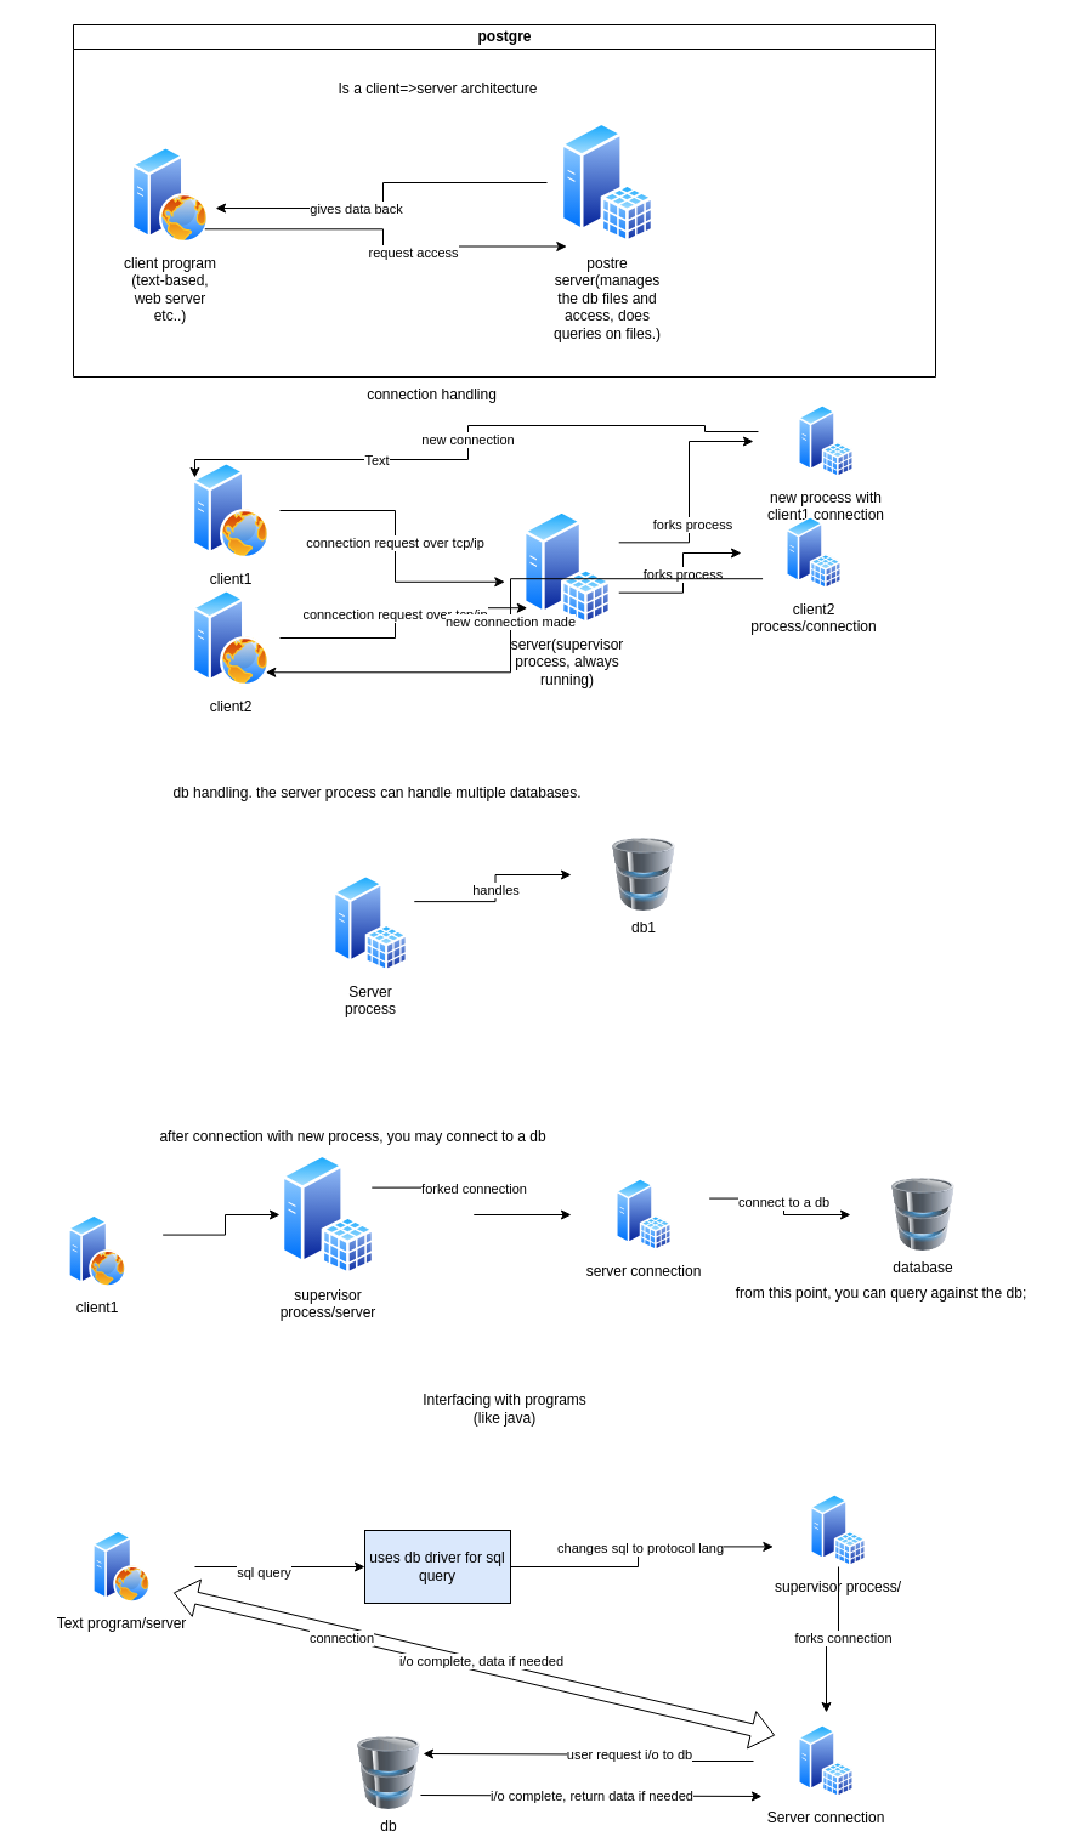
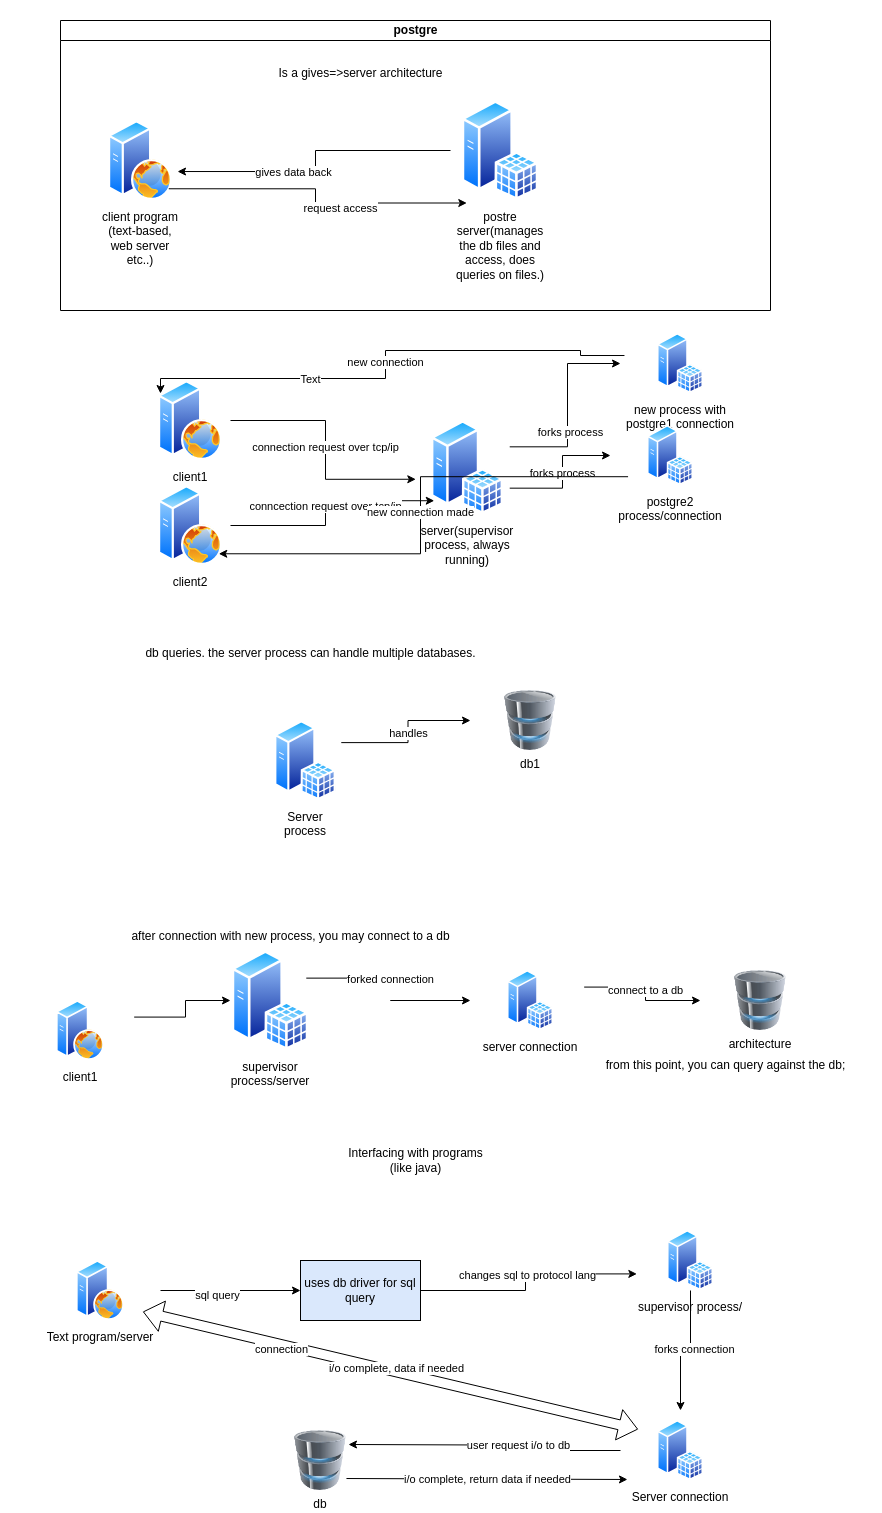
  <mxCell id="0" />
  <mxCell id="1" parent="0" />
  <mxCell id="2" value="postgre" style="swimlane;html=1;startSize=20;horizontal=1;containerType=tree;glass=0;" parent="1" vertex="1"><mxGeometry x="60" y="20" width="710" height="290" as="geometry" /></mxCell>
  <mxCell id="3" value="client program (text-based, web server etc..)" style="whiteSpace=wrap;html=1;aspect=fixed;shape=image;labelBackgroundColor=default;verticalAlign=top;verticalLabelPosition=bottom;perimeter=ellipsePerimeter;shadow=0;dashed=0;spacingTop=3;image=img/lib/active_directory/web_server.svg;" vertex="1" parent="2"><mxGeometry x="40" y="100" width="80" height="80" as="geometry" /></mxCell>
  <mxCell id="4" value="postre server(manages the db files and access, does queries on files.)" style="whiteSpace=wrap;html=1;aspect=fixed;shape=image;labelBackgroundColor=default;verticalAlign=top;verticalLabelPosition=bottom;perimeter=ellipsePerimeter;shadow=0;dashed=0;spacingTop=3;image=img/lib/active_directory/sql_server.svg;" vertex="1" parent="2"><mxGeometry x="390" y="80" width="100" height="100" as="geometry" /></mxCell>
  <mxCell id="5" style="edgeStyle=orthogonalEdgeStyle;rounded=0;orthogonalLoop=1;jettySize=auto;html=1;exitX=1;exitY=1;exitDx=0;exitDy=0;entryX=0.163;entryY=1.025;entryDx=0;entryDy=0;entryPerimeter=0;" edge="1" parent="2" source="3" target="4"><mxGeometry relative="1" as="geometry" /></mxCell>
  <mxCell id="6" value="request access" style="edgeLabel;html=1;align=center;verticalAlign=middle;resizable=0;points=[];" vertex="1" connectable="0" parent="5"><mxGeometry x="0.182" y="-5" relative="1" as="geometry"><mxPoint as="offset" /></mxGeometry></mxCell>
  <mxCell id="7" style="edgeStyle=orthogonalEdgeStyle;rounded=0;orthogonalLoop=1;jettySize=auto;html=1;exitX=0;exitY=0.5;exitDx=0;exitDy=0;entryX=0.963;entryY=0.638;entryDx=0;entryDy=0;entryPerimeter=0;" edge="1" parent="2" source="4" target="3"><mxGeometry relative="1" as="geometry" /></mxCell>
  <mxCell id="8" value="gives data back" style="edgeLabel;html=1;align=center;verticalAlign=middle;resizable=0;points=[];" vertex="1" connectable="0" parent="7"><mxGeometry x="0.22" relative="1" as="geometry"><mxPoint as="offset" /></mxGeometry></mxCell>
- <mxCell id="9" value="Is a client=&amp;gt;server architecture" style="text;html=1;align=center;verticalAlign=middle;resizable=0;points=[];autosize=1;strokeColor=none;fillColor=none;" vertex="1" parent="1"><mxGeometry x="265" y="58" width="190" height="30" as="geometry" /></mxCell>
+ <mxCell id="9" value="Is a gives=&amp;gt;server architecture" style="text;html=1;align=center;verticalAlign=middle;resizable=0;points=[];autosize=1;strokeColor=none;fillColor=none;" vertex="1" parent="1"><mxGeometry x="265" y="58" width="190" height="30" as="geometry" /></mxCell>
  <mxCell id="10" value="client1" style="whiteSpace=wrap;html=1;aspect=fixed;shape=image;labelBackgroundColor=default;verticalAlign=top;verticalLabelPosition=bottom;perimeter=ellipsePerimeter;shadow=0;dashed=0;spacingTop=3;image=img/lib/active_directory/web_server.svg;" vertex="1" parent="1"><mxGeometry x="150" y="380" width="80" height="80" as="geometry" /></mxCell>
  <mxCell id="11" style="edgeStyle=orthogonalEdgeStyle;rounded=0;orthogonalLoop=1;jettySize=auto;html=1;exitX=1;exitY=0.25;exitDx=0;exitDy=0;entryX=0;entryY=0.5;entryDx=0;entryDy=0;" edge="1" parent="1" source="14" target="17"><mxGeometry relative="1" as="geometry" /></mxCell>
  <mxCell id="12" value="forks process" style="edgeLabel;html=1;align=center;verticalAlign=middle;resizable=0;points=[];" vertex="1" connectable="0" parent="11"><mxGeometry x="-0.248" y="-2" relative="1" as="geometry"><mxPoint as="offset" /></mxGeometry></mxCell>
  <mxCell id="13" value="forks process" style="edgeStyle=orthogonalEdgeStyle;rounded=0;orthogonalLoop=1;jettySize=auto;html=1;exitX=1;exitY=0.75;exitDx=0;exitDy=0;" edge="1" parent="1" source="14" target="21"><mxGeometry relative="1" as="geometry" /></mxCell>
  <mxCell id="14" value="server(supervisor process, always running)" style="whiteSpace=wrap;html=1;aspect=fixed;shape=image;labelBackgroundColor=default;verticalAlign=top;verticalLabelPosition=bottom;perimeter=ellipsePerimeter;shadow=0;dashed=0;spacingTop=3;image=img/lib/active_directory/sql_server.svg;" vertex="1" parent="1"><mxGeometry x="420" y="420" width="94" height="94" as="geometry" /></mxCell>
  <mxCell id="15" value="connection request over tcp/ip" style="edgeStyle=orthogonalEdgeStyle;rounded=0;orthogonalLoop=1;jettySize=auto;html=1;exitX=1;exitY=0.5;exitDx=0;exitDy=0;entryX=-0.05;entryY=0.625;entryDx=0;entryDy=0;entryPerimeter=0;" edge="1" parent="1" source="10" target="14"><mxGeometry relative="1" as="geometry" /></mxCell>
- <mxCell id="16" value="connection handling " style="text;html=1;align=center;verticalAlign=middle;resizable=0;points=[];autosize=1;strokeColor=none;fillColor=none;" vertex="1" parent="1"><mxGeometry x="290" y="310" width="130" height="30" as="geometry" /></mxCell>
- <mxCell id="17" value="new process with client1 connection" style="rounded=0;whiteSpace=wrap;html=1;shape=image;labelBackgroundColor=default;verticalAlign=top;verticalLabelPosition=bottom;aspect=fixed;perimeter=ellipsePerimeter;shadow=0;dashed=0;spacingTop=3;image=img/lib/active_directory/sql_server.svg;" vertex="1" parent="1"><mxGeometry x="620" y="333" width="120" height="60" as="geometry" /></mxCell>
+ <mxCell id="17" value="new process with postgre1 connection" style="rounded=0;whiteSpace=wrap;html=1;shape=image;labelBackgroundColor=default;verticalAlign=top;verticalLabelPosition=bottom;aspect=fixed;perimeter=ellipsePerimeter;shadow=0;dashed=0;spacingTop=3;image=img/lib/active_directory/sql_server.svg;" vertex="1" parent="1"><mxGeometry x="620" y="333" width="120" height="60" as="geometry" /></mxCell>
  <mxCell id="18" value="conncection request over tcp/ip" style="edgeStyle=orthogonalEdgeStyle;rounded=0;orthogonalLoop=1;jettySize=auto;html=1;exitX=1;exitY=0.5;exitDx=0;exitDy=0;entryX=0;entryY=1;entryDx=0;entryDy=0;" edge="1" parent="1" source="19" target="14"><mxGeometry relative="1" as="geometry" /></mxCell>
  <mxCell id="19" value="client2" style="whiteSpace=wrap;html=1;aspect=fixed;shape=image;labelBackgroundColor=default;verticalAlign=top;verticalLabelPosition=bottom;perimeter=ellipsePerimeter;shadow=0;dashed=0;spacingTop=3;image=img/lib/active_directory/web_server.svg;" vertex="1" parent="1"><mxGeometry x="150" y="485" width="80" height="80" as="geometry" /></mxCell>
  <mxCell id="20" value="new connection made " style="edgeStyle=orthogonalEdgeStyle;rounded=0;orthogonalLoop=1;jettySize=auto;html=1;exitX=0;exitY=1;exitDx=0;exitDy=0;entryX=1;entryY=1;entryDx=0;entryDy=0;" edge="1" parent="1" source="21" target="19"><mxGeometry relative="1" as="geometry" /></mxCell>
- <mxCell id="21" value="client2 process/connection" style="rounded=0;whiteSpace=wrap;html=1;shape=image;labelBackgroundColor=default;verticalAlign=top;verticalLabelPosition=bottom;aspect=fixed;perimeter=ellipsePerimeter;shadow=0;dashed=0;spacingTop=3;image=img/lib/active_directory/sql_server.svg;" vertex="1" parent="1"><mxGeometry x="610" y="425" width="120" height="60" as="geometry" /></mxCell>
- <mxCell id="22" value="&lt;div&gt;db handling. the server process can handle multiple databases.&lt;br&gt;&lt;/div&gt;" style="text;html=1;align=center;verticalAlign=middle;resizable=0;points=[];autosize=1;strokeColor=none;fillColor=none;" vertex="1" parent="1"><mxGeometry x="130" y="638" width="360" height="30" as="geometry" /></mxCell>
+ <mxCell id="21" value="postgre2 process/connection" style="rounded=0;whiteSpace=wrap;html=1;shape=image;labelBackgroundColor=default;verticalAlign=top;verticalLabelPosition=bottom;aspect=fixed;perimeter=ellipsePerimeter;shadow=0;dashed=0;spacingTop=3;image=img/lib/active_directory/sql_server.svg;" vertex="1" parent="1"><mxGeometry x="610" y="425" width="120" height="60" as="geometry" /></mxCell>
+ <mxCell id="22" value="&lt;div&gt;db queries. the server process can handle multiple databases.&lt;br&gt;&lt;/div&gt;" style="text;html=1;align=center;verticalAlign=middle;resizable=0;points=[];autosize=1;strokeColor=none;fillColor=none;" vertex="1" parent="1"><mxGeometry x="130" y="638" width="360" height="30" as="geometry" /></mxCell>
  <mxCell id="23" value="handles " style="edgeStyle=orthogonalEdgeStyle;rounded=0;orthogonalLoop=1;jettySize=auto;html=1;exitX=1;exitY=0.25;exitDx=0;exitDy=0;" edge="1" parent="1" source="24" target="25"><mxGeometry relative="1" as="geometry" /></mxCell>
  <mxCell id="24" value="Server process" style="whiteSpace=wrap;html=1;aspect=fixed;shape=image;labelBackgroundColor=default;verticalAlign=top;verticalLabelPosition=bottom;perimeter=ellipsePerimeter;shadow=0;dashed=0;spacingTop=3;image=img/lib/active_directory/sql_server.svg;" vertex="1" parent="1"><mxGeometry x="265" y="720" width="80" height="80" as="geometry" /></mxCell>
  <mxCell id="25" value="db1" style="rounded=0;whiteSpace=wrap;html=1;shape=image;labelBackgroundColor=default;verticalAlign=top;verticalLabelPosition=bottom;image=img/lib/clip_art/computers/Database_128x128.png;" vertex="1" parent="1"><mxGeometry x="470" y="690" width="120" height="60" as="geometry" /></mxCell>
  <mxCell id="26" value="new connection" style="edgeStyle=orthogonalEdgeStyle;rounded=0;orthogonalLoop=1;jettySize=auto;html=1;exitX=0.033;exitY=0.367;exitDx=0;exitDy=0;entryX=0.625;entryY=-0.062;entryDx=0;entryDy=0;entryPerimeter=0;exitPerimeter=0;" edge="1" parent="1" source="17"><mxGeometry relative="1" as="geometry"><mxPoint x="580" y="350.96" as="sourcePoint" /><mxPoint x="160" y="393" as="targetPoint" /><Array as="points"><mxPoint x="580" y="355" /><mxPoint x="580" y="350" /><mxPoint x="385" y="350" /><mxPoint x="385" y="378" /><mxPoint x="160" y="378" /></Array></mxGeometry></mxCell>
  <mxCell id="27" value="Text" style="edgeLabel;html=1;align=center;verticalAlign=middle;resizable=0;points=[];" vertex="1" connectable="0" parent="26"><mxGeometry x="0.354" relative="1" as="geometry"><mxPoint as="offset" /></mxGeometry></mxCell>
  <mxCell id="28" value="&lt;div&gt;after connection with new process, you may connect to a db&lt;/div&gt;&lt;div&gt;&lt;br&gt;&lt;/div&gt;" style="text;html=1;align=center;verticalAlign=middle;resizable=0;points=[];autosize=1;strokeColor=none;fillColor=none;" vertex="1" parent="1"><mxGeometry x="115" y="923" width="350" height="40" as="geometry" /></mxCell>
  <mxCell id="29" value="connect to a db" style="edgeStyle=orthogonalEdgeStyle;rounded=0;orthogonalLoop=1;jettySize=auto;html=1;exitX=1;exitY=0.25;exitDx=0;exitDy=0;" edge="1" parent="1" source="30" target="31"><mxGeometry relative="1" as="geometry" /></mxCell>
  <mxCell id="30" value="server connection " style="rounded=0;whiteSpace=wrap;html=1;shape=image;labelBackgroundColor=default;verticalAlign=top;verticalLabelPosition=bottom;aspect=fixed;perimeter=ellipsePerimeter;shadow=0;dashed=0;spacingTop=3;image=img/lib/active_directory/sql_server.svg;" vertex="1" parent="1"><mxGeometry x="470" y="970" width="120" height="60" as="geometry" /></mxCell>
- <mxCell id="31" value="database " style="rounded=0;whiteSpace=wrap;html=1;shape=image;labelBackgroundColor=default;verticalAlign=top;verticalLabelPosition=bottom;image=img/lib/clip_art/computers/Database_128x128.png;" vertex="1" parent="1"><mxGeometry x="700" y="970" width="120" height="60" as="geometry" /></mxCell>
+ <mxCell id="31" value="architecture " style="rounded=0;whiteSpace=wrap;html=1;shape=image;labelBackgroundColor=default;verticalAlign=top;verticalLabelPosition=bottom;image=img/lib/clip_art/computers/Database_128x128.png;" vertex="1" parent="1"><mxGeometry x="700" y="970" width="120" height="60" as="geometry" /></mxCell>
  <mxCell id="32" value="from this point, you can query against the db;" style="text;html=1;align=center;verticalAlign=middle;resizable=0;points=[];autosize=1;strokeColor=none;fillColor=none;" vertex="1" parent="1"><mxGeometry x="590" y="1050" width="270" height="30" as="geometry" /></mxCell>
  <mxCell id="33" style="edgeStyle=orthogonalEdgeStyle;rounded=0;orthogonalLoop=1;jettySize=auto;html=1;exitX=1;exitY=0.25;exitDx=0;exitDy=0;" edge="1" parent="1" source="34" target="36"><mxGeometry relative="1" as="geometry"><mxPoint x="160" y="1000" as="targetPoint" /></mxGeometry></mxCell>
  <mxCell id="34" value="client1" style="rounded=0;whiteSpace=wrap;html=1;shape=image;labelBackgroundColor=default;verticalAlign=top;verticalLabelPosition=bottom;aspect=fixed;perimeter=ellipsePerimeter;shadow=0;dashed=0;spacingTop=3;image=img/lib/active_directory/web_server.svg;" vertex="1" parent="1"><mxGeometry y="1000" width="120" height="60" as="geometry" x="20" /></mxCell>
  <mxCell id="35" value="&lt;div&gt;forked connection&lt;/div&gt;&lt;div&gt;&lt;br&gt;&lt;/div&gt;" style="edgeStyle=orthogonalEdgeStyle;rounded=0;orthogonalLoop=1;jettySize=auto;html=1;exitX=1;exitY=0.25;exitDx=0;exitDy=0;" edge="1" parent="1" source="36" target="30"><mxGeometry relative="1" as="geometry" /></mxCell>
  <mxCell id="36" value="supervisor process/server " style="rounded=0;whiteSpace=wrap;html=1;shape=image;labelBackgroundColor=default;verticalAlign=top;verticalLabelPosition=bottom;aspect=fixed;perimeter=ellipsePerimeter;shadow=0;dashed=0;spacingTop=3;image=img/lib/active_directory/sql_server.svg;" vertex="1" parent="1"><mxGeometry x="230" y="950" width="80" height="100" as="geometry" /></mxCell>
  <mxCell id="37" style="edgeStyle=orthogonalEdgeStyle;rounded=0;orthogonalLoop=1;jettySize=auto;html=1;exitX=1;exitY=0.5;exitDx=0;exitDy=0;" edge="1" parent="1" source="39" target="43"><mxGeometry relative="1" as="geometry" /></mxCell>
  <mxCell id="38" value="sql query " style="edgeLabel;html=1;align=center;verticalAlign=middle;resizable=0;points=[];" vertex="1" connectable="0" parent="37"><mxGeometry x="-0.2" y="-4" relative="1" as="geometry"><mxPoint as="offset" /></mxGeometry></mxCell>
  <mxCell id="39" value="Text program/server" style="rounded=0;whiteSpace=wrap;html=1;shape=image;labelBackgroundColor=default;verticalAlign=top;verticalLabelPosition=bottom;aspect=fixed;perimeter=ellipsePerimeter;shadow=0;dashed=0;spacingTop=3;image=img/lib/active_directory/web_server.svg;" vertex="1" parent="1"><mxGeometry x="40" y="1260" width="120" height="60" as="geometry" /></mxCell>
  <mxCell id="40" value="&lt;div&gt;Interfacing with programs&lt;/div&gt;&lt;div&gt;(like java) &lt;/div&gt;" style="text;html=1;align=center;verticalAlign=middle;resizable=0;points=[];autosize=1;strokeColor=none;fillColor=none;" vertex="1" parent="1"><mxGeometry x="335" y="1140" width="160" height="40" as="geometry" /></mxCell>
  <mxCell id="41" style="edgeStyle=orthogonalEdgeStyle;rounded=0;orthogonalLoop=1;jettySize=auto;html=1;exitX=1;exitY=0.5;exitDx=0;exitDy=0;entryX=0;entryY=0.75;entryDx=0;entryDy=0;" edge="1" parent="1" source="43" target="44"><mxGeometry relative="1" as="geometry"><mxPoint x="620" y="1290" as="targetPoint" /></mxGeometry></mxCell>
  <mxCell id="42" value="changes sql to protocol lang" style="edgeLabel;html=1;align=center;verticalAlign=middle;resizable=0;points=[];" vertex="1" connectable="0" parent="41"><mxGeometry x="0.04" y="-1" relative="1" as="geometry"><mxPoint as="offset" /></mxGeometry></mxCell>
  <mxCell id="43" value="uses db driver for sql query" style="rounded=0;whiteSpace=wrap;html=1;fillColor=#dae8fc;" vertex="1" parent="1"><mxGeometry x="300" y="1260" width="120" height="60" as="geometry" /></mxCell>
  <mxCell id="44" value="supervisor process/" style="rounded=0;whiteSpace=wrap;html=1;shape=image;labelBackgroundColor=default;verticalAlign=top;verticalLabelPosition=bottom;aspect=fixed;perimeter=ellipsePerimeter;shadow=0;dashed=0;spacingTop=3;image=img/lib/active_directory/sql_server.svg;" vertex="1" parent="1"><mxGeometry x="630" y="1230" width="120" height="60" as="geometry" /></mxCell>
  <mxCell id="45" style="edgeStyle=orthogonalEdgeStyle;rounded=0;orthogonalLoop=1;jettySize=auto;html=1;exitX=0;exitY=0.5;exitDx=0;exitDy=0;entryX=1.025;entryY=0.4;entryDx=0;entryDy=0;entryPerimeter=0;" edge="1" parent="1" source="47"><mxGeometry relative="1" as="geometry"><mxPoint x="348" y="1444" as="targetPoint" /></mxGeometry></mxCell>
  <mxCell id="46" value="user request i/o to db" style="edgeLabel;html=1;align=center;verticalAlign=middle;resizable=0;points=[];" vertex="1" connectable="0" parent="45"><mxGeometry x="-0.258" y="-6" relative="1" as="geometry"><mxPoint as="offset" /></mxGeometry></mxCell>
  <mxCell id="47" value="Server connection" style="rounded=0;whiteSpace=wrap;html=1;shape=image;labelBackgroundColor=default;verticalAlign=top;verticalLabelPosition=bottom;aspect=fixed;perimeter=ellipsePerimeter;shadow=0;dashed=0;spacingTop=3;image=img/lib/active_directory/sql_server.svg;" vertex="1" parent="1"><mxGeometry x="620" y="1420" width="120" height="60" as="geometry" /></mxCell>
  <mxCell id="48" style="edgeStyle=orthogonalEdgeStyle;rounded=0;orthogonalLoop=1;jettySize=auto;html=1;exitX=0.5;exitY=1;exitDx=0;exitDy=0;entryX=0.5;entryY=-0.167;entryDx=0;entryDy=0;entryPerimeter=0;" edge="1" parent="1" source="44" target="47"><mxGeometry relative="1" as="geometry" /></mxCell>
  <mxCell id="49" value="forks connection" style="edgeLabel;html=1;align=center;verticalAlign=middle;resizable=0;points=[];" vertex="1" connectable="0" parent="48"><mxGeometry x="-0.111" y="3" relative="1" as="geometry"><mxPoint as="offset" /></mxGeometry></mxCell>
  <mxCell id="50" value="" style="shape=flexArrow;endArrow=classic;startArrow=classic;html=1;rounded=0;entryX=0;entryY=0;entryDx=0;entryDy=0;exitX=1;exitY=1;exitDx=0;exitDy=0;" edge="1" parent="1" source="39" target="47"><mxGeometry width="100" height="100" relative="1" as="geometry"><mxPoint x="440" y="1420" as="sourcePoint" /><mxPoint x="540" y="1320" as="targetPoint" /></mxGeometry></mxCell>
  <mxCell id="51" value="connection" style="edgeLabel;html=1;align=center;verticalAlign=middle;resizable=0;points=[];" vertex="1" connectable="0" parent="50"><mxGeometry x="-0.439" y="-4" relative="1" as="geometry"><mxPoint as="offset" /></mxGeometry></mxCell>
  <mxCell id="52" value="&lt;div&gt;i/o complete, data if needed&lt;/div&gt;" style="edgeLabel;html=1;align=center;verticalAlign=middle;resizable=0;points=[];" vertex="1" connectable="0" parent="50"><mxGeometry x="0.018" y="4" relative="1" as="geometry"><mxPoint as="offset" /></mxGeometry></mxCell>
  <mxCell id="53" value="&lt;br&gt;&lt;div&gt;i/o complete, return data if needed&lt;/div&gt;&lt;br&gt;" style="endArrow=classic;html=1;rounded=0;entryX=0.058;entryY=0.983;entryDx=0;entryDy=0;entryPerimeter=0;exitX=1.008;exitY=0.967;exitDx=0;exitDy=0;exitPerimeter=0;" edge="1" parent="1" target="47"><mxGeometry width="50" height="50" relative="1" as="geometry"><mxPoint x="345.96" y="1478.02" as="sourcePoint" /><mxPoint x="505" y="1420" as="targetPoint" /></mxGeometry></mxCell>
  <mxCell id="54" value="db" style="shape=image;whiteSpace=wrap;html=1;labelBackgroundColor=default;verticalAlign=top;verticalLabelPosition=bottom;image=img/lib/clip_art/computers/Database_128x128.png;" vertex="1" parent="1"><mxGeometry x="290" y="1430" width="60" height="60" as="geometry" /></mxCell>
